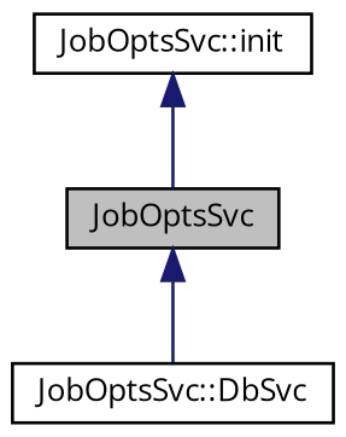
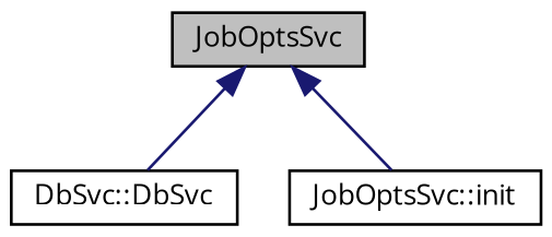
  digraph {
    fontname="Open Sans"
    rankdir=TB
    node [color=black fontname="Open Sans" fontsize=10 shape=record]
    edge [color=midnightblue dir=back fontname="Open Sans" fontsize=10 labelfontname=FreeSans labelfontsize=10 style=solid]
    n1 [fillcolor=grey75 fontcolor=black height=0.2 label=JobOptsSvc style=filled width=0.4]
-   n2 [height=0.2 label="JobOptsSvc::DbSvc" width=0.4]
+   n2 [height=0.2 label="DbSvc::DbSvc" width=0.4]
    n3 [height=0.2 label="JobOptsSvc::init" width=0.4]
    n1 -> n2
-   n3 -> n1
+   n1 -> n3
  }
